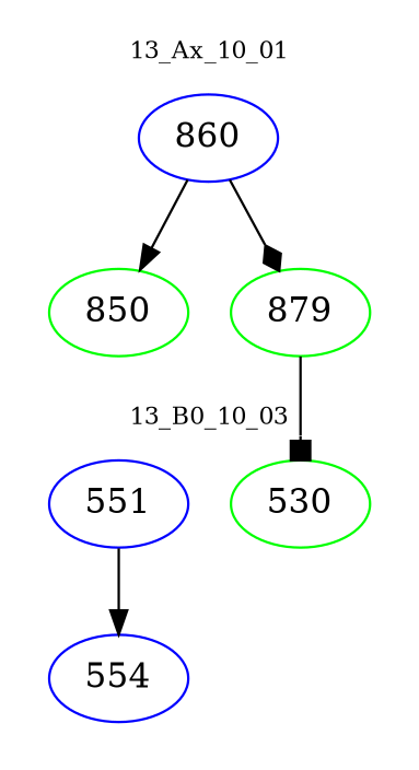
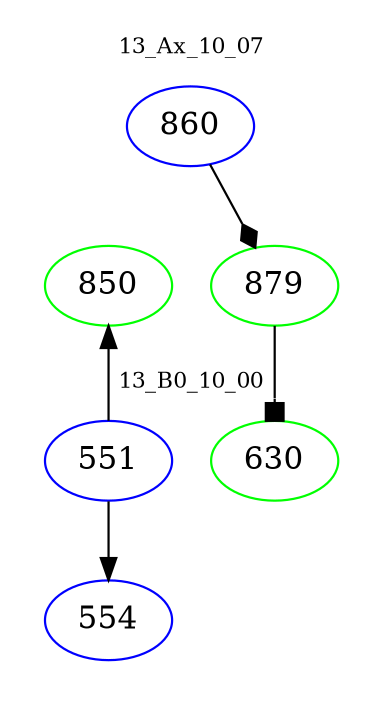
  digraph {
    node [color=blue]
    edge [arrowhead=normal color=black]
    n1 [label=860]
    n2 [color=green label=850]
    n3 [color=green label=879]
    n4 [label=551]
-   n5 [color=green label=530]
+   n5 [color=green label=630]
    n6 [label=554]
    subgraph cluster_1 {
      color=white
      fontsize=10
-     label="13_Ax_10_01"
+     label="13_Ax_10_07"
      n1
      n2
      n3
    }
    subgraph cluster_2 {
      color=white
      fontsize=10
-     label="13_B0_10_03"
+     label="13_B0_10_00"
      n4
      n5
      n6
    }
-   n1 -> n2
+   n4 -> n2
    n1 -> n3 [arrowhead=diamond]
    n3 -> n5 [arrowhead=box]
    n4 -> n6
  }
